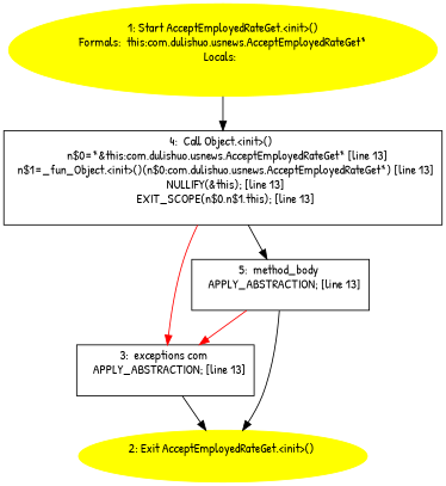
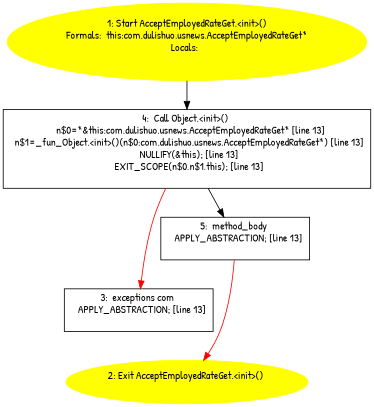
  digraph {
    fontname="Patrick Hand"
    node [fontname="Patrick Hand" shape=box]
    edge [fontname="Patrick Hand"]
    n1 [color=yellow label="1: Start AcceptEmployedRateGet.<init>()\nFormals:  this:com.dulishuo.usnews.AcceptEmployedRateGet*\nLocals:  \n  " style=filled shape=""]
    n2 [label="4:  Call Object.<init>() \n   n$0=*&this:com.dulishuo.usnews.AcceptEmployedRateGet* [line 13]\n  n$1=_fun_Object.<init>()(n$0:com.dulishuo.usnews.AcceptEmployedRateGet*) [line 13]\n  NULLIFY(&this); [line 13]\n  EXIT_SCOPE(n$0,n$1,this); [line 13]\n "]
    n3 [label="3:  exceptions com \n   APPLY_ABSTRACTION; [line 13]\n "]
    n4 [label="5:  method_body \n   APPLY_ABSTRACTION; [line 13]\n "]
    n5 [color=yellow label="2: Exit AcceptEmployedRateGet.<init>() \n  " style=filled shape=""]
    n1 -> n2
    n2 -> n3 [color=red]
    n2 -> n4
-   n3 -> n5
-   n4 -> n3 [color=red]
-   n4 -> n5
+   n4 -> n5 [color=red]
  }
